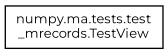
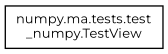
  digraph {
    rankdir=LR
    fontname=Montserrat
-   n1 [color=black fillcolor=white fontname=Montserrat fontsize=10 height=0.2 label="numpy.ma.tests.test\l_mrecords.TestView" shape=record style=filled width=0.4]
+   n1 [color=black fillcolor=white fontname=Montserrat fontsize=10 height=0.2 label="numpy.ma.tests.test\l_numpy.TestView" shape=record style=filled width=0.4]
  }
